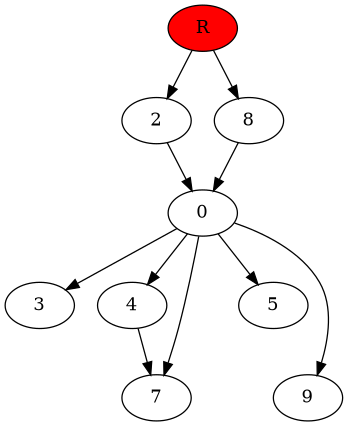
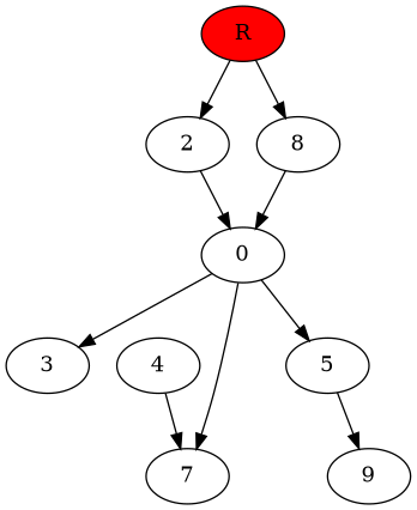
  digraph {
    n1 [label=0]
    3
    4
    5
    7
    9
    2
    8
    R [fillcolor="#ff0000" style=filled]
    n1 -> 3
-   n1 -> 4
    n1 -> 5
    n1 -> 7
    4 -> 7
-   n1 -> 9
+   5 -> 9
    2 -> n1
    8 -> n1
    R -> 2
    R -> 8
  }
